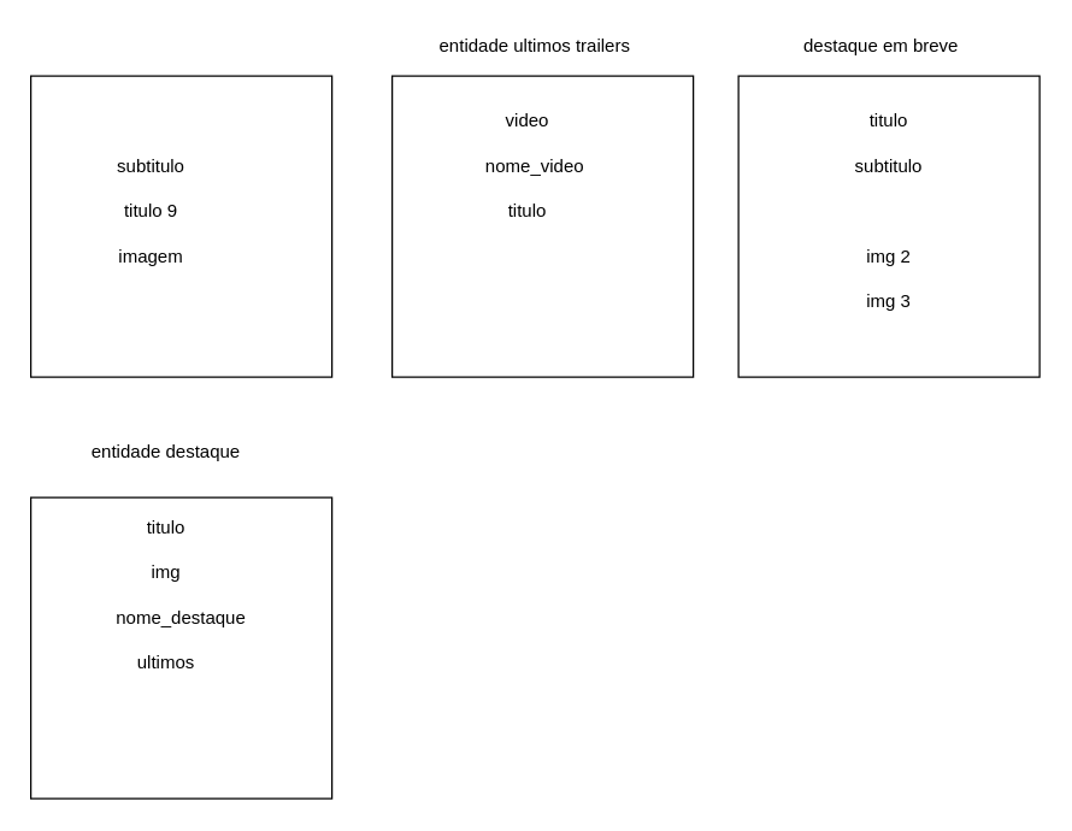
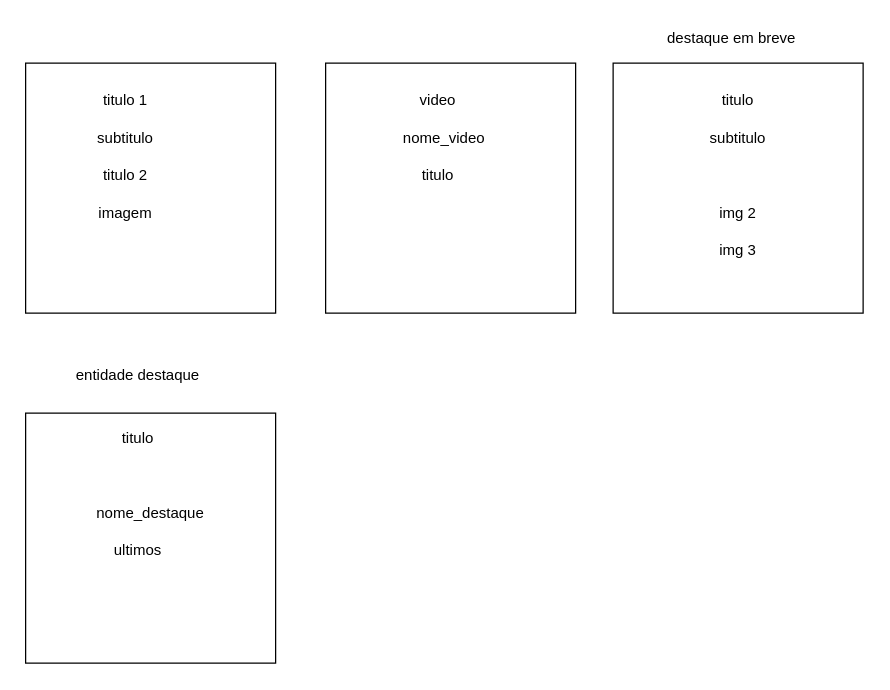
  <mxCell id="0" />
  <mxCell id="1" parent="0" />
  <mxCell id="2" value="" style="whiteSpace=wrap;html=1;aspect=fixed;" vertex="1" parent="1"><mxGeometry x="20" y="50" width="200" height="200" as="geometry" /></mxCell>
+ <mxCell id="3" value="titulo 1" style="text;html=1;strokeColor=none;fillColor=none;align=center;verticalAlign=middle;whiteSpace=wrap;rounded=0;" vertex="1" parent="1"><mxGeometry x="80" y="70" width="40" height="20" as="geometry" /></mxCell>
  <mxCell id="4" value="subtitulo" style="text;html=1;strokeColor=none;fillColor=none;align=center;verticalAlign=middle;whiteSpace=wrap;rounded=0;" vertex="1" parent="1"><mxGeometry x="80" y="100" width="40" height="20" as="geometry" /></mxCell>
- <mxCell id="5" value="titulo 9" style="text;html=1;strokeColor=none;fillColor=none;align=center;verticalAlign=middle;whiteSpace=wrap;rounded=0;" vertex="1" parent="1"><mxGeometry x="80" y="130" width="40" height="20" as="geometry" /></mxCell>
+ <mxCell id="5" value="titulo 2" style="text;html=1;strokeColor=none;fillColor=none;align=center;verticalAlign=middle;whiteSpace=wrap;rounded=0;" vertex="1" parent="1"><mxGeometry x="80" y="130" width="40" height="20" as="geometry" /></mxCell>
  <mxCell id="6" value="imagem" style="text;html=1;strokeColor=none;fillColor=none;align=center;verticalAlign=middle;whiteSpace=wrap;rounded=0;" vertex="1" parent="1"><mxGeometry x="80" y="160" width="40" height="20" as="geometry" /></mxCell>
  <mxCell id="7" value="" style="whiteSpace=wrap;html=1;aspect=fixed;" vertex="1" parent="1"><mxGeometry x="260" y="50" width="200" height="200" as="geometry" /></mxCell>
- <mxCell id="8" value="entidade ultimos trailers" style="text;html=1;strokeColor=none;fillColor=none;align=center;verticalAlign=middle;whiteSpace=wrap;rounded=0;" vertex="1" parent="1"><mxGeometry x="280" y="20" width="150" height="20" as="geometry" /></mxCell>
  <mxCell id="9" value="video" style="text;html=1;strokeColor=none;fillColor=none;align=center;verticalAlign=middle;whiteSpace=wrap;rounded=0;" vertex="1" parent="1"><mxGeometry x="330" y="70" width="40" height="20" as="geometry" /></mxCell>
  <mxCell id="10" value="nome_video" style="text;html=1;strokeColor=none;fillColor=none;align=center;verticalAlign=middle;whiteSpace=wrap;rounded=0;" vertex="1" parent="1"><mxGeometry x="305" y="100" width="100" height="20" as="geometry" /></mxCell>
  <mxCell id="11" value="titulo" style="text;html=1;strokeColor=none;fillColor=none;align=center;verticalAlign=middle;whiteSpace=wrap;rounded=0;" vertex="1" parent="1"><mxGeometry x="330" y="130" width="40" height="20" as="geometry" /></mxCell>
  <mxCell id="12" value="" style="whiteSpace=wrap;html=1;aspect=fixed;" vertex="1" parent="1"><mxGeometry x="490" y="50" width="200" height="200" as="geometry" /></mxCell>
  <mxCell id="13" value="destaque em breve" style="text;html=1;strokeColor=none;fillColor=none;align=center;verticalAlign=middle;whiteSpace=wrap;rounded=0;" vertex="1" parent="1"><mxGeometry x="520" y="20" width="130" height="20" as="geometry" /></mxCell>
  <mxCell id="14" value="titulo" style="text;html=1;strokeColor=none;fillColor=none;align=center;verticalAlign=middle;whiteSpace=wrap;rounded=0;" vertex="1" parent="1"><mxGeometry x="570" y="70" width="40" height="20" as="geometry" /></mxCell>
  <mxCell id="15" value="subtitulo" style="text;html=1;strokeColor=none;fillColor=none;align=center;verticalAlign=middle;whiteSpace=wrap;rounded=0;" vertex="1" parent="1"><mxGeometry x="570" y="100" width="40" height="20" as="geometry" /></mxCell>
  <mxCell id="16" value="img 2" style="text;html=1;strokeColor=none;fillColor=none;align=center;verticalAlign=middle;whiteSpace=wrap;rounded=0;" vertex="1" parent="1"><mxGeometry x="570" y="160" width="40" height="20" as="geometry" /></mxCell>
  <mxCell id="17" value="img 3" style="text;html=1;strokeColor=none;fillColor=none;align=center;verticalAlign=middle;whiteSpace=wrap;rounded=0;" vertex="1" parent="1"><mxGeometry x="570" y="190" width="40" height="20" as="geometry" /></mxCell>
  <mxCell id="18" value="" style="whiteSpace=wrap;html=1;aspect=fixed;" vertex="1" parent="1"><mxGeometry x="20" y="330" width="200" height="200" as="geometry" /></mxCell>
  <mxCell id="19" value="entidade destaque" style="text;html=1;strokeColor=none;fillColor=none;align=center;verticalAlign=middle;whiteSpace=wrap;rounded=0;" vertex="1" parent="1"><mxGeometry x="50" y="290" width="120" height="20" as="geometry" /></mxCell>
  <mxCell id="20" value="titulo" style="text;html=1;strokeColor=none;fillColor=none;align=center;verticalAlign=middle;whiteSpace=wrap;rounded=0;" vertex="1" parent="1"><mxGeometry x="90" y="340" width="40" height="20" as="geometry" /></mxCell>
- <mxCell id="21" value="img" style="text;html=1;strokeColor=none;fillColor=none;align=center;verticalAlign=middle;whiteSpace=wrap;rounded=0;" vertex="1" parent="1"><mxGeometry x="90" y="370" width="40" height="20" as="geometry" /></mxCell>
  <mxCell id="22" value="nome_destaque" style="text;html=1;strokeColor=none;fillColor=none;align=center;verticalAlign=middle;whiteSpace=wrap;rounded=0;" vertex="1" parent="1"><mxGeometry x="100" y="400" width="40" height="20" as="geometry" /></mxCell>
  <mxCell id="23" value="ultimos" style="text;html=1;strokeColor=none;fillColor=none;align=center;verticalAlign=middle;whiteSpace=wrap;rounded=0;" vertex="1" parent="1"><mxGeometry x="90" y="430" width="40" height="20" as="geometry" /></mxCell>
